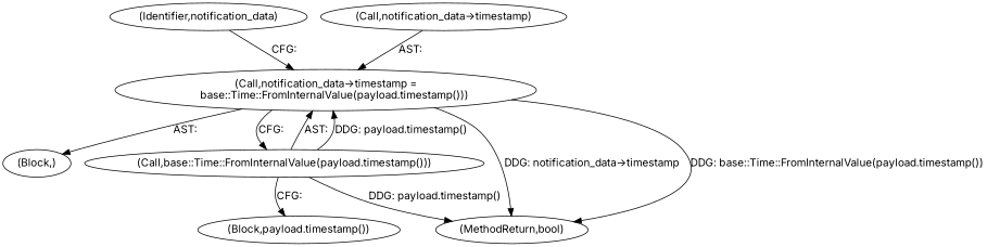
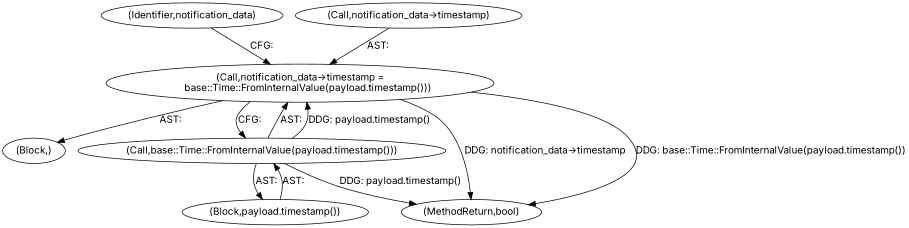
  digraph {
    fontname=Inter
    node [fontname=Inter]
    edge [fontname=Inter]
    n1 [label="(Call,notification_data->timestamp =\n      base::Time::FromInternalValue(payload.timestamp()))"]
    n2 [label="(Call,base::Time::FromInternalValue(payload.timestamp()))"]
    n3 [label="(Block,)"]
    n4 [label="(MethodReturn,bool)"]
    n5 [label="(Block,payload.timestamp())"]
    n6 [label="(Identifier,notification_data)"]
    n7 [label="(Call,notification_data->timestamp)"]
    n1 -> n2 [label="CFG: "]
    n1 -> n3 [label="AST: "]
    n1 -> n4 [label="DDG: notification_data->timestamp"]
    n1 -> n4 [label="DDG: base::Time::FromInternalValue(payload.timestamp())"]
    n2 -> n1 [label="AST: "]
    n2 -> n1 [label="DDG: payload.timestamp()"]
    n2 -> n4 [label="DDG: payload.timestamp()"]
-   n2 -> n5 [label="CFG: "]
+   n2 -> n5 [label="AST: "]
+   n5 -> n2 [label="AST: "]
    n6 -> n1 [label="CFG: "]
    n7 -> n1 [label="AST: "]
  }
